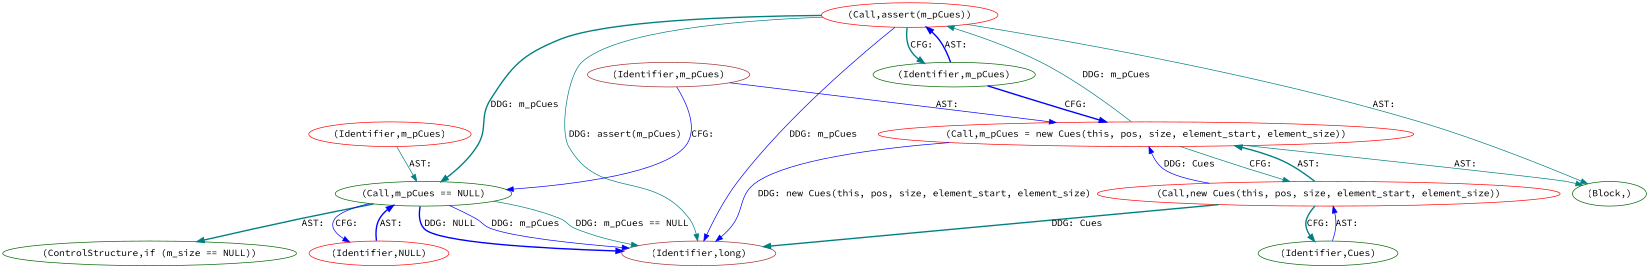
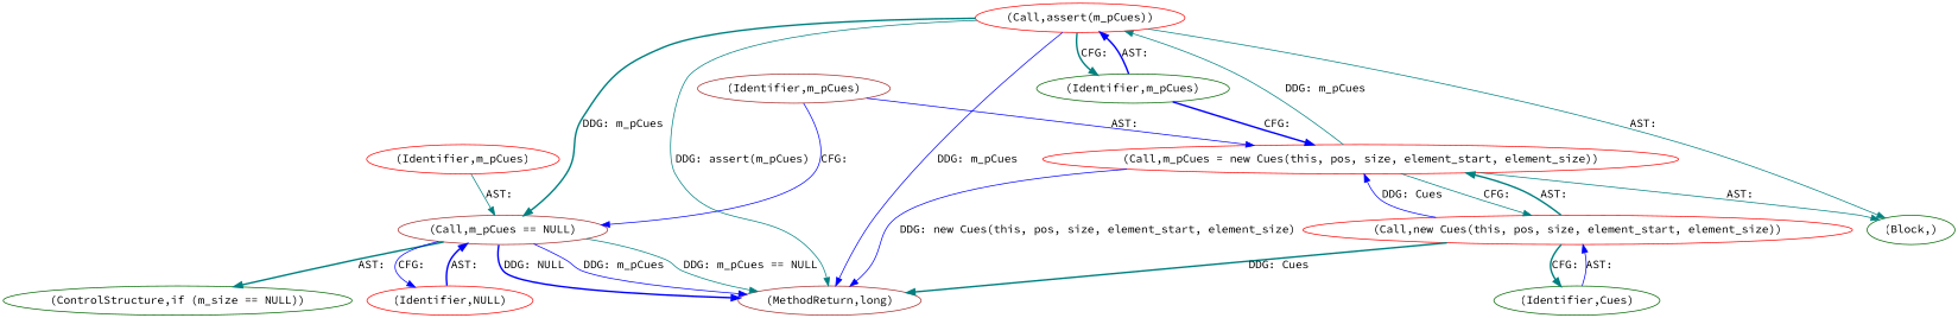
  digraph {
    fontname="Source Code Pro"
    node [color=red fontname="Source Code Pro"]
    edge [color=teal fontname="Source Code Pro" style=solid]
    n1 [label="(Call,assert(m_pCues))"]
-   n2 [color=darkgreen label="(Call,m_pCues == NULL)"]
-   n3 [color=brown label="(Identifier,long)"]
+   n2 [color=brown label="(Call,m_pCues == NULL)"]
+   n3 [color=brown label="(MethodReturn,long)"]
    n4 [color=darkgreen label="(Block,)"]
    n5 [color=darkgreen label="(Identifier,m_pCues)"]
    n6 [color=darkgreen label="(ControlStructure,if (m_size == NULL))"]
    n7 [label="(Identifier,NULL)"]
    n8 [label="(Call,m_pCues = new Cues(this, pos, size, element_start, element_size))"]
    n9 [label="(Call,new Cues(this, pos, size, element_start, element_size))"]
    n10 [color=darkgreen label="(Identifier,Cues)"]
    n11 [label="(Identifier,m_pCues)"]
    n12 [color=brown label="(Identifier,m_pCues)"]
    n1 -> n2 [label="DDG: m_pCues" style=bold]
    n1 -> n3 [label="DDG: assert(m_pCues)"]
    n1 -> n3 [color=blue label="DDG: m_pCues"]
    n1 -> n4 [label="AST: "]
    n1 -> n5 [label="CFG: " style=bold]
    n2 -> n3 [color=blue label="DDG: NULL" style=bold]
    n2 -> n3 [color=blue label="DDG: m_pCues"]
    n2 -> n3 [label="DDG: m_pCues == NULL"]
    n2 -> n6 [label="AST: " style=bold]
    n2 -> n7 [color=blue label="CFG: "]
    n5 -> n1 [color=blue label="AST: " style=bold]
    n5 -> n8 [color=blue label="CFG: " style=bold]
    n7 -> n2 [color=blue label="AST: " style=bold]
    n8 -> n1 [label="DDG: m_pCues"]
    n8 -> n3 [color=blue label="DDG: new Cues(this, pos, size, element_start, element_size)"]
    n8 -> n4 [label="AST: "]
    n8 -> n9 [label="CFG: "]
    n9 -> n3 [label="DDG: Cues" style=bold]
    n9 -> n8 [label="AST: " style=bold]
    n9 -> n8 [color=blue label="DDG: Cues"]
    n9 -> n10 [label="CFG: " style=bold]
    n10 -> n9 [color=blue label="AST: "]
    n11 -> n2 [label="AST: "]
    n12 -> n2 [color=blue label="CFG: "]
    n12 -> n8 [color=blue label="AST: "]
  }
